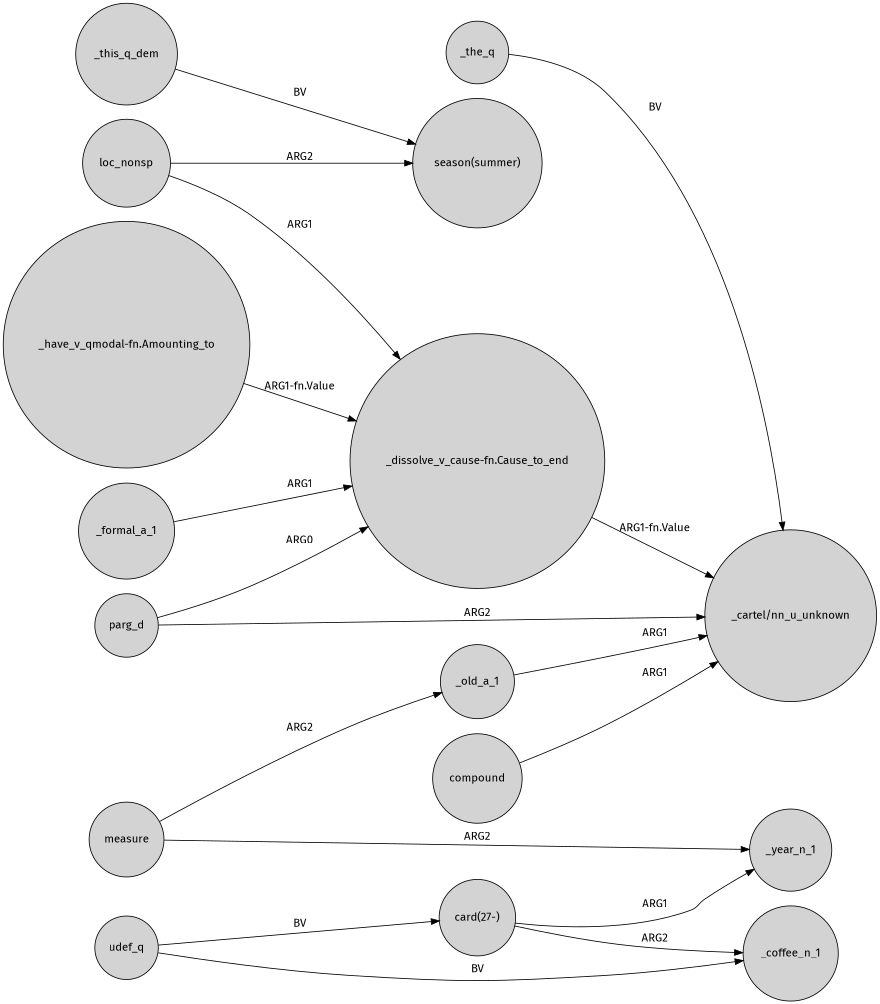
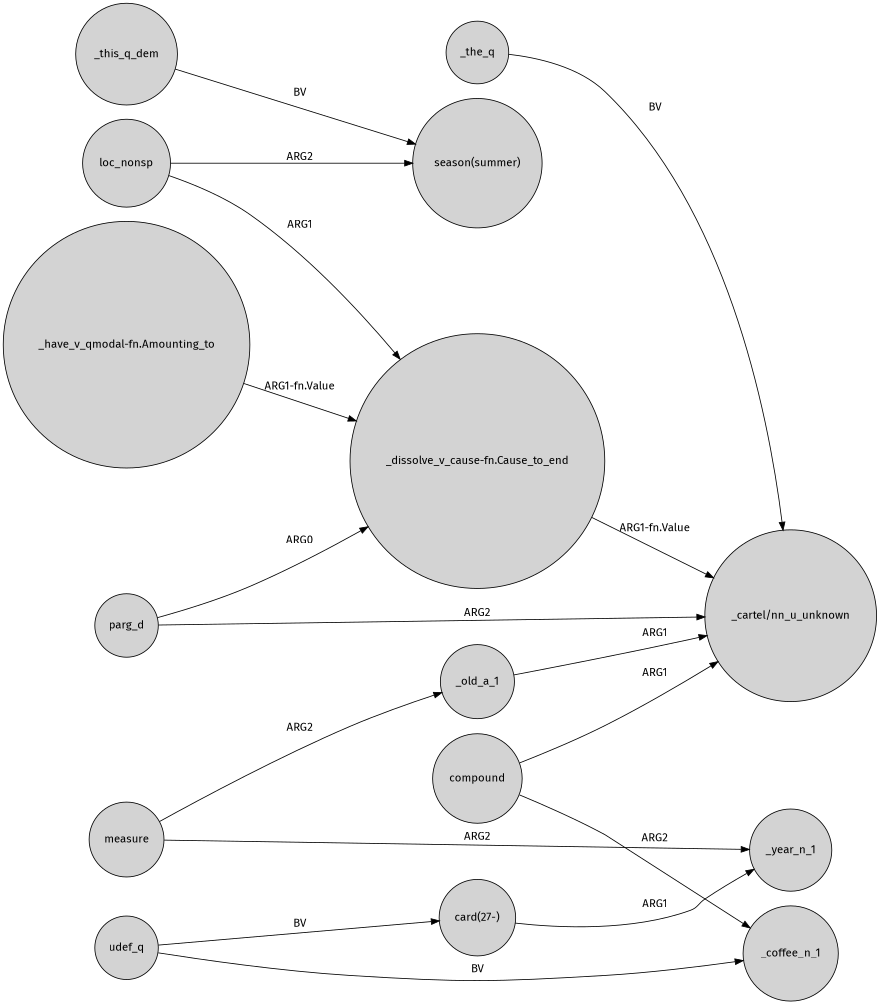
  digraph {
    fontname="Fira Sans"
    rankdir=LR
    node [fontname="Fira Sans" shape=circle style=filled]
    edge [fontname="Fira Sans"]
    _the_q
    "_cartel/nn_u_unknown"
    udef_q
    _coffee_n_1
    "card(27-)"
-   _formal_a_1
    "_dissolve_v_cause-fn.Cause_to_end"
    compound
    loc_nonsp
    "season(summer)"
    parg_d
    _this_q_dem
    measure
    _year_n_1
    _old_a_1
    "_have_v_qmodal-fn.Amounting_to"
    _the_q -> "_cartel/nn_u_unknown" [label=BV]
    udef_q -> _coffee_n_1 [label=BV]
    udef_q -> "card(27-)" [label=BV]
    "card(27-)" -> _year_n_1 [label=ARG1]
-   _formal_a_1 -> "_dissolve_v_cause-fn.Cause_to_end" [label=ARG1]
    "_dissolve_v_cause-fn.Cause_to_end" -> "_cartel/nn_u_unknown" [label="ARG1-fn.Value"]
    compound -> "_cartel/nn_u_unknown" [label=ARG1]
-   "card(27-)" -> _coffee_n_1 [label=ARG2]
+   compound -> _coffee_n_1 [label=ARG2]
    loc_nonsp -> "_dissolve_v_cause-fn.Cause_to_end" [label=ARG1]
    loc_nonsp -> "season(summer)" [label=ARG2]
    parg_d -> "_cartel/nn_u_unknown" [label=ARG2]
    parg_d -> "_dissolve_v_cause-fn.Cause_to_end" [label=ARG0]
    _this_q_dem -> "season(summer)" [label=BV]
    measure -> _year_n_1 [label=ARG2]
    measure -> _old_a_1 [label=ARG2]
    _old_a_1 -> "_cartel/nn_u_unknown" [label=ARG1]
    "_have_v_qmodal-fn.Amounting_to" -> "_dissolve_v_cause-fn.Cause_to_end" [label="ARG1-fn.Value"]
  }
